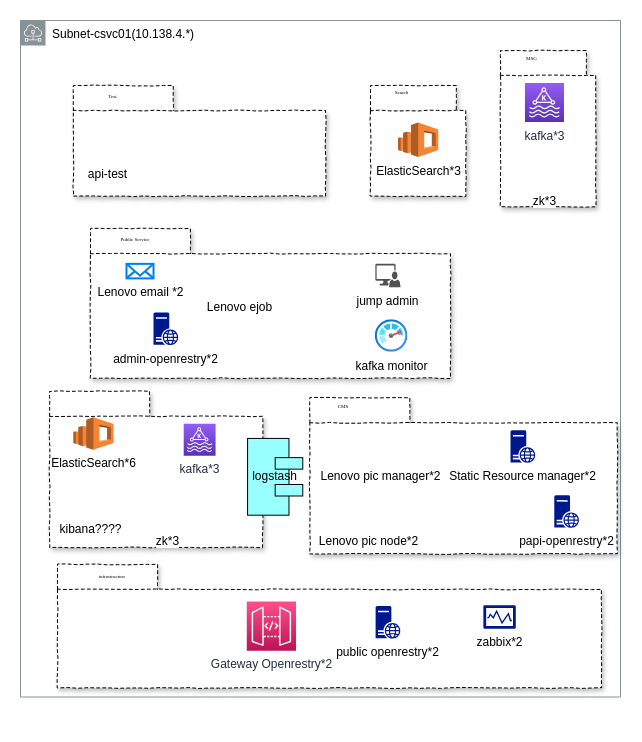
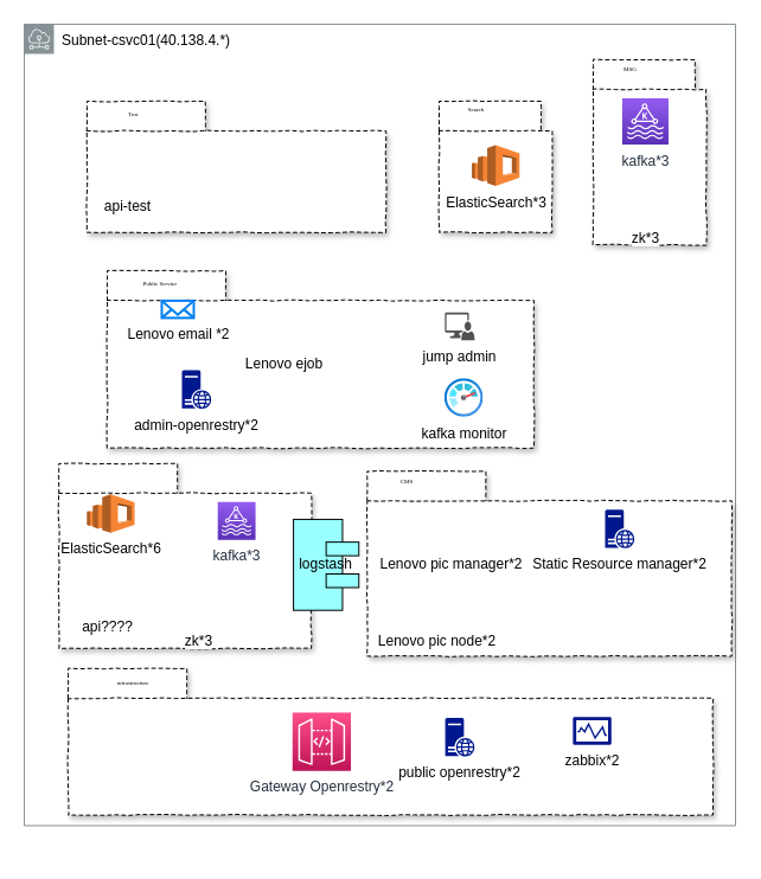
  <mxCell id="0" />
  <mxCell id="1" parent="0" />
  <mxCell id="2" value="" style="group" vertex="1" connectable="0" parent="1"><mxGeometry x="20" y="20" width="600" height="700" as="geometry" /></mxCell>
- <mxCell id="3" value="&lt;span style=&quot;color: rgb(0, 0, 0); text-align: center;&quot;&gt;Subnet-csvc01(10.138.4.*)&lt;/span&gt;" style="sketch=0;outlineConnect=0;gradientColor=none;html=1;whiteSpace=wrap;fontSize=12;fontStyle=0;shape=mxgraph.aws4.group;grIcon=mxgraph.aws4.group_subnet;strokeColor=#879196;fillColor=none;verticalAlign=top;align=left;spacingLeft=30;fontColor=#879196;dashed=0;" vertex="1" parent="2"><mxGeometry width="600" height="676.511" as="geometry" /></mxCell>
+ <mxCell id="3" value="&lt;span style=&quot;color: rgb(0, 0, 0); text-align: center;&quot;&gt;Subnet-csvc01(40.138.4.*)&lt;/span&gt;" style="sketch=0;outlineConnect=0;gradientColor=none;html=1;whiteSpace=wrap;fontSize=12;fontStyle=0;shape=mxgraph.aws4.group;grIcon=mxgraph.aws4.group_subnet;strokeColor=#879196;fillColor=none;verticalAlign=top;align=left;spacingLeft=30;fontColor=#879196;dashed=0;" vertex="1" parent="2"><mxGeometry width="600" height="676.511" as="geometry" /></mxCell>
  <mxCell id="4" value="" style="group" vertex="1" connectable="0" parent="2"><mxGeometry x="13.403" y="546.413" width="567.674" height="153.587" as="geometry" /></mxCell>
  <mxCell id="5" value="" style="group" vertex="1" connectable="0" parent="4"><mxGeometry x="15.769" y="-175.633" width="242.05" height="204.384" as="geometry" /></mxCell>
  <mxCell id="6" value="" style="shape=folder;spacingTop=10;tabWidth=100;tabHeight=25;tabPosition=left;dashed=1;enumerate=0;comic=1;jiggle=1;treeMoving=0;treeFolding=0;deletable=1;rotatable=0;noLabel=0;shadow=1;sketch=0;" vertex="1" parent="5"><mxGeometry width="212.878" height="156.118" as="geometry" /></mxCell>
  <mxCell id="7" value="ElasticSearch*6" style="outlineConnect=0;dashed=0;verticalLabelPosition=bottom;verticalAlign=top;align=center;html=1;shape=mxgraph.aws3.elasticsearch_service;fillColor=#F58534;gradientColor=none;" vertex="1" parent="5"><mxGeometry x="23.653" y="26.02" width="40.21" height="32.525" as="geometry" /></mxCell>
- <mxCell id="8" value="kibana????" style="shape=image;html=1;verticalAlign=top;verticalLabelPosition=bottom;labelBackgroundColor=#ffffff;imageAspect=0;aspect=fixed;image=https://cdn2.iconfinder.com/data/icons/whcompare-servers-web-hosting/50/staging-site-128.png" vertex="1" parent="5"><mxGeometry x="24.442" y="91.394" width="32.525" height="32.525" as="geometry" /></mxCell>
+ <mxCell id="8" value="api????" style="shape=image;html=1;verticalAlign=top;verticalLabelPosition=bottom;labelBackgroundColor=#ffffff;imageAspect=0;aspect=fixed;image=https://cdn2.iconfinder.com/data/icons/whcompare-servers-web-hosting/50/staging-site-128.png" vertex="1" parent="5"><mxGeometry x="24.442" y="91.394" width="32.525" height="32.525" as="geometry" /></mxCell>
  <mxCell id="9" value="kafka*3" style="sketch=0;points=[[0,0,0],[0.25,0,0],[0.5,0,0],[0.75,0,0],[1,0,0],[0,1,0],[0.25,1,0],[0.5,1,0],[0.75,1,0],[1,1,0],[0,0.25,0],[0,0.5,0],[0,0.75,0],[1,0.25,0],[1,0.5,0],[1,0.75,0]];outlineConnect=0;fontColor=#232F3E;gradientColor=#945DF2;gradientDirection=north;fillColor=#5A30B5;strokeColor=#ffffff;dashed=0;verticalLabelPosition=bottom;verticalAlign=top;align=center;html=1;fontSize=12;fontStyle=0;aspect=fixed;shape=mxgraph.aws4.resourceIcon;resIcon=mxgraph.aws4.managed_streaming_for_kafka;" vertex="1" parent="5"><mxGeometry x="134.034" y="32.525" width="31.874" height="31.874" as="geometry" /></mxCell>
  <mxCell id="10" value="zk*3" style="shape=image;html=1;verticalAlign=top;verticalLabelPosition=bottom;labelBackgroundColor=#ffffff;imageAspect=0;aspect=fixed;image=https://cdn0.iconfinder.com/data/icons/construction-2-21/512/construction-industry-building-13-128.png" vertex="1" parent="5"><mxGeometry x="101.314" y="104.079" width="32.525" height="32.525" as="geometry" /></mxCell>
  <mxCell id="11" value="logstash" style="html=1;outlineConnect=0;whiteSpace=wrap;fillColor=#99ffff;shape=mxgraph.archimate3.component;direction=west;" vertex="1" parent="5"><mxGeometry x="197.898" y="47.161" width="55.191" height="76.758" as="geometry" /></mxCell>
  <mxCell id="12" value="" style="group" vertex="1" connectable="0" parent="4"><mxGeometry x="23.653" y="-6.505" width="544.021" height="127.568" as="geometry" /></mxCell>
  <mxCell id="13" value="" style="shape=folder;spacingTop=10;tabWidth=100;tabHeight=25;tabPosition=left;dashed=1;enumerate=0;comic=1;jiggle=1;treeMoving=0;treeFolding=0;deletable=1;rotatable=0;noLabel=0;shadow=1;sketch=0;" vertex="1" parent="12"><mxGeometry x="0.0" y="3.975" width="544.021" height="123.593" as="geometry" /></mxCell>
  <mxCell id="14" value="Gateway Openrestry*2" style="sketch=0;points=[[0,0,0],[0.25,0,0],[0.5,0,0],[0.75,0,0],[1,0,0],[0,1,0],[0.25,1,0],[0.5,1,0],[0.75,1,0],[1,1,0],[0,0.25,0],[0,0.5,0],[0,0.75,0],[1,0.25,0],[1,0.5,0],[1,0.75,0]];outlineConnect=0;fontColor=#232F3E;gradientColor=#FF4F8B;gradientDirection=north;fillColor=#BC1356;strokeColor=#ffffff;dashed=0;verticalLabelPosition=bottom;verticalAlign=top;align=center;html=1;fontSize=12;fontStyle=0;aspect=fixed;shape=mxgraph.aws4.resourceIcon;resIcon=mxgraph.aws4.api_gateway;" vertex="1" parent="12"><mxGeometry x="189.223" y="41.137" width="49.262" height="49.262" as="geometry" /></mxCell>
  <mxCell id="15" value="public openrestry*2" style="sketch=0;aspect=fixed;pointerEvents=1;shadow=0;dashed=0;html=1;strokeColor=none;labelPosition=center;verticalLabelPosition=bottom;verticalAlign=top;align=center;fillColor=#00188D;shape=mxgraph.mscae.enterprise.web_server" vertex="1" parent="12"><mxGeometry x="318.057" y="45.554" width="24.719" height="32.525" as="geometry" /></mxCell>
  <mxCell id="16" value="zabbix*2" style="sketch=0;aspect=fixed;pointerEvents=1;shadow=0;dashed=0;html=1;strokeColor=none;labelPosition=center;verticalLabelPosition=bottom;verticalAlign=top;align=center;fillColor=#00188D;shape=mxgraph.mscae.enterprise.performance_monitor" vertex="1" parent="12"><mxGeometry x="425.756" y="44.871" width="32.525" height="23.418" as="geometry" /></mxCell>
  <mxCell id="17" value="infrastructure" style="text;html=1;strokeColor=none;fillColor=none;align=center;verticalAlign=middle;whiteSpace=wrap;rounded=0;shadow=1;comic=1;sketch=0;jiggle=1;fontFamily=Verdana;fontSize=5;" vertex="1" parent="12"><mxGeometry x="12.94" y="3.97" width="83.532" height="24.719" as="geometry" /></mxCell>
  <mxCell id="18" value="" style="group" vertex="1" connectable="0" parent="2"><mxGeometry x="289.356" y="377.285" width="307.49" height="156.118" as="geometry" /></mxCell>
  <mxCell id="19" value="" style="shape=folder;spacingTop=10;tabWidth=100;tabHeight=25;tabPosition=left;dashed=1;enumerate=0;comic=1;jiggle=1;treeMoving=0;treeFolding=0;deletable=1;rotatable=0;noLabel=0;shadow=1;sketch=0;" vertex="1" parent="18"><mxGeometry width="307.49" height="156.118" as="geometry" /></mxCell>
  <mxCell id="20" value="CMS" style="text;html=1;strokeColor=none;fillColor=none;align=center;verticalAlign=middle;whiteSpace=wrap;rounded=0;shadow=1;comic=1;sketch=0;jiggle=1;fontFamily=Verdana;fontSize=5;" vertex="1" parent="18"><mxGeometry x="0.004" y="1.951" width="68.331" height="13.01" as="geometry" /></mxCell>
  <mxCell id="21" value="Lenovo pic manager*2" style="shape=image;html=1;verticalAlign=top;verticalLabelPosition=bottom;labelBackgroundColor=#ffffff;imageAspect=0;aspect=fixed;image=https://cdn4.iconfinder.com/data/icons/multimedia-flat-19/32/Photo-128.png" vertex="1" parent="18"><mxGeometry x="50.644" y="26.02" width="39.029" height="39.029" as="geometry" /></mxCell>
- <mxCell id="22" value="&lt;span style=&quot;background-color: rgb(255, 255, 255);&quot;&gt;papi-openrestry*2&lt;/span&gt;" style="sketch=0;aspect=fixed;pointerEvents=1;shadow=0;dashed=0;html=1;strokeColor=none;labelPosition=center;verticalLabelPosition=bottom;verticalAlign=top;align=center;fillColor=#00188D;shape=mxgraph.mscae.enterprise.web_server" vertex="1" parent="18"><mxGeometry x="244.415" y="97.574" width="24.719" height="32.525" as="geometry" /></mxCell>
  <mxCell id="23" value="Static Resource manager*2" style="sketch=0;aspect=fixed;pointerEvents=1;shadow=0;dashed=0;html=1;strokeColor=none;labelPosition=center;verticalLabelPosition=bottom;verticalAlign=top;align=center;fillColor=#00188D;shape=mxgraph.mscae.enterprise.web_server" vertex="1" parent="18"><mxGeometry x="200.643" y="32.52" width="24.719" height="32.525" as="geometry" /></mxCell>
  <mxCell id="24" value="Lenovo pic&amp;nbsp;node*2" style="shape=image;html=1;verticalAlign=top;verticalLabelPosition=bottom;labelBackgroundColor=#ffffff;imageAspect=0;aspect=fixed;image=https://cdn4.iconfinder.com/data/icons/multimedia-flat-19/32/Photo-128.png" vertex="1" parent="18"><mxGeometry x="39.424" y="91.069" width="39.029" height="39.029" as="geometry" /></mxCell>
  <mxCell id="25" value="" style="group" vertex="1" connectable="0" parent="2"><mxGeometry x="52.825" y="65.049" width="252.3" height="110.583" as="geometry" /></mxCell>
  <mxCell id="26" value="" style="shape=folder;spacingTop=10;tabWidth=100;tabHeight=25;tabPosition=left;dashed=1;enumerate=0;comic=1;jiggle=1;treeMoving=0;treeFolding=0;deletable=1;rotatable=0;noLabel=0;shadow=1;sketch=0;" vertex="1" parent="25"><mxGeometry width="252.3" height="110.583" as="geometry" /></mxCell>
  <mxCell id="27" value="Test" style="text;html=1;strokeColor=none;fillColor=none;align=center;verticalAlign=middle;whiteSpace=wrap;rounded=0;shadow=1;comic=1;sketch=0;jiggle=1;fontFamily=Verdana;fontSize=5;" vertex="1" parent="25"><mxGeometry x="7.88" y="1.39" width="63.07" height="18.61" as="geometry" /></mxCell>
  <mxCell id="28" value="api-test" style="shape=image;html=1;verticalAlign=top;verticalLabelPosition=bottom;labelBackgroundColor=#ffffff;imageAspect=0;aspect=fixed;image=https://cdn0.iconfinder.com/data/icons/education-1006/32/education_test_exam_school_student_knowledge_study_examination_college_classroom-128.png" vertex="1" parent="25"><mxGeometry x="8.673" y="23.418" width="51.389" height="51.389" as="geometry" /></mxCell>
  <mxCell id="29" value="" style="group" vertex="1" connectable="0" parent="2"><mxGeometry x="349.998" y="65.052" width="95.401" height="110.583" as="geometry" /></mxCell>
  <mxCell id="30" value="" style="shape=folder;spacingTop=10;tabWidth=100;tabHeight=25;tabPosition=left;dashed=1;enumerate=0;comic=1;jiggle=1;treeMoving=0;treeFolding=0;deletable=1;rotatable=0;noLabel=0;shadow=1;sketch=0;" vertex="1" parent="29"><mxGeometry width="95.401" height="110.583" as="geometry" /></mxCell>
  <mxCell id="31" value="Search" style="text;html=1;strokeColor=none;fillColor=none;align=center;verticalAlign=middle;whiteSpace=wrap;rounded=0;shadow=1;comic=1;sketch=0;jiggle=1;fontFamily=Verdana;fontSize=5;" vertex="1" parent="29"><mxGeometry x="7.884" y="1.386" width="47.306" height="11.631" as="geometry" /></mxCell>
  <mxCell id="32" value="ElasticSearch*3" style="outlineConnect=0;dashed=0;verticalLabelPosition=bottom;verticalAlign=top;align=center;html=1;shape=mxgraph.aws3.elasticsearch_service;fillColor=#F58534;gradientColor=none;" vertex="1" parent="29"><mxGeometry x="27.595" y="36.863" width="40.21" height="34.691" as="geometry" /></mxCell>
  <mxCell id="33" value="" style="group" vertex="1" connectable="0" parent="2"><mxGeometry x="479.995" y="30.005" width="95.401" height="156.118" as="geometry" /></mxCell>
  <mxCell id="34" value="" style="shape=folder;spacingTop=10;tabWidth=100;tabHeight=25;tabPosition=left;dashed=1;enumerate=0;comic=1;jiggle=1;treeMoving=0;treeFolding=0;deletable=1;rotatable=0;noLabel=0;shadow=1;sketch=0;" vertex="1" parent="33"><mxGeometry width="95.401" height="156.118" as="geometry" /></mxCell>
  <mxCell id="35" value="MSG" style="text;html=1;strokeColor=none;fillColor=none;align=center;verticalAlign=middle;whiteSpace=wrap;rounded=0;shadow=1;comic=1;sketch=0;jiggle=1;fontFamily=Verdana;fontSize=5;" vertex="1" parent="33"><mxGeometry x="7.884" y="1.951" width="47.306" height="13.01" as="geometry" /></mxCell>
  <mxCell id="36" value="kafka*3" style="sketch=0;points=[[0,0,0],[0.25,0,0],[0.5,0,0],[0.75,0,0],[1,0,0],[0,1,0],[0.25,1,0],[0.5,1,0],[0.75,1,0],[1,1,0],[0,0.25,0],[0,0.5,0],[0,0.75,0],[1,0.25,0],[1,0.5,0],[1,0.75,0]];outlineConnect=0;fontColor=#232F3E;gradientColor=#945DF2;gradientDirection=north;fillColor=#5A30B5;strokeColor=#ffffff;dashed=0;verticalLabelPosition=bottom;verticalAlign=top;align=center;html=1;fontSize=12;fontStyle=0;aspect=fixed;shape=mxgraph.aws4.resourceIcon;resIcon=mxgraph.aws4.managed_streaming_for_kafka;" vertex="1" parent="33"><mxGeometry x="24.442" y="32.525" width="39.029" height="39.029" as="geometry" /></mxCell>
  <mxCell id="37" value="zk*3" style="shape=image;html=1;verticalAlign=top;verticalLabelPosition=bottom;labelBackgroundColor=#ffffff;imageAspect=0;aspect=fixed;image=https://cdn0.iconfinder.com/data/icons/construction-2-21/512/construction-industry-building-13-128.png" vertex="1" parent="33"><mxGeometry x="24.442" y="97.574" width="39.029" height="39.029" as="geometry" /></mxCell>
  <mxCell id="38" value="" style="group" vertex="1" connectable="0" parent="2"><mxGeometry x="70" y="208.16" width="360" height="149.61" as="geometry" /></mxCell>
  <mxCell id="39" value="" style="shape=folder;spacingTop=10;tabWidth=100;tabHeight=25;tabPosition=left;dashed=1;enumerate=0;comic=1;jiggle=1;treeMoving=0;treeFolding=0;deletable=1;rotatable=0;noLabel=0;shadow=1;sketch=0;" vertex="1" parent="38"><mxGeometry width="360" height="149.61" as="geometry" /></mxCell>
  <mxCell id="40" value="Public Service" style="text;html=1;strokeColor=none;fillColor=none;align=center;verticalAlign=middle;whiteSpace=wrap;rounded=0;shadow=1;comic=1;sketch=0;jiggle=1;fontFamily=Verdana;fontSize=5;" vertex="1" parent="38"><mxGeometry y="2.64" width="90" height="15.735" as="geometry" /></mxCell>
- <mxCell id="41" value="Lenovo email *2" style="html=1;verticalLabelPosition=bottom;align=center;labelBackgroundColor=#ffffff;verticalAlign=top;strokeWidth=2;strokeColor=#0080F0;shadow=0;dashed=0;shape=mxgraph.ios7.icons.mail;" vertex="1" parent="38"><mxGeometry x="36" y="35.202" width="27" height="14.521" as="geometry" /></mxCell>
+ <mxCell id="41" value="Lenovo email *2" style="html=1;verticalLabelPosition=bottom;align=center;labelBackgroundColor=#ffffff;verticalAlign=top;strokeWidth=2;strokeColor=#0080F0;shadow=0;dashed=0;shape=mxgraph.ios7.icons.mail;" vertex="1" parent="38"><mxGeometry x="46" y="25.202" width="27" height="14.521" as="geometry" /></mxCell>
  <mxCell id="42" value="Lenovo ejob" style="shape=image;html=1;verticalAlign=top;verticalLabelPosition=bottom;labelBackgroundColor=#ffffff;imageAspect=0;aspect=fixed;image=https://cdn0.iconfinder.com/data/icons/job-seeker/256/notes_job_seeker_employee_unemployee_work-128.png" vertex="1" parent="38"><mxGeometry x="131.85" y="29.272" width="35.126" height="35.126" as="geometry" /></mxCell>
  <mxCell id="43" value="jump admin" style="sketch=0;pointerEvents=1;shadow=0;dashed=0;html=1;strokeColor=none;labelPosition=center;verticalLabelPosition=bottom;verticalAlign=top;align=center;fillColor=#515151;shape=mxgraph.mscae.system_center.admin_console" vertex="1" parent="38"><mxGeometry x="284.85" y="35.13" width="25.15" height="23.42" as="geometry" /></mxCell>
  <mxCell id="44" value="kafka monitor" style="aspect=fixed;html=1;points=[];align=center;image;fontSize=12;image=img/lib/azure2/management_governance/Monitor.svg;" vertex="1" parent="38"><mxGeometry x="284.85" y="91.067" width="32.524" height="32.524" as="geometry" /></mxCell>
  <mxCell id="45" value="&lt;span style=&quot;background-color: rgb(255, 255, 255);&quot;&gt;admin-openrestry*2&lt;/span&gt;" style="sketch=0;aspect=fixed;pointerEvents=1;shadow=0;dashed=0;html=1;strokeColor=none;labelPosition=center;verticalLabelPosition=bottom;verticalAlign=top;align=center;fillColor=#00188D;shape=mxgraph.mscae.enterprise.web_server" vertex="1" parent="38"><mxGeometry x="63" y="83.912" width="24.718" height="32.524" as="geometry" /></mxCell>
